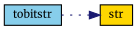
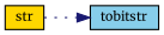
  digraph {
    rankdir=LR
    fontname=Merriweather
    node [color=black fontname=Merriweather fontsize=10 shape=record style=filled]
    n1 [fillcolor=skyblue fontcolor=black height=0.2 label=tobitstr width=0.4]
    n2 [fillcolor=gold height=0.2 label=str width=0.4]
-   n1 -> n2 [color=midnightblue fontname=Merriweather fontsize=10 labelfontname=Helvetica labelfontsize=10 style=dotted]
+   n2 -> n1 [color=midnightblue fontname=Merriweather fontsize=10 labelfontname=Helvetica labelfontsize=10 style=dotted]
  }
